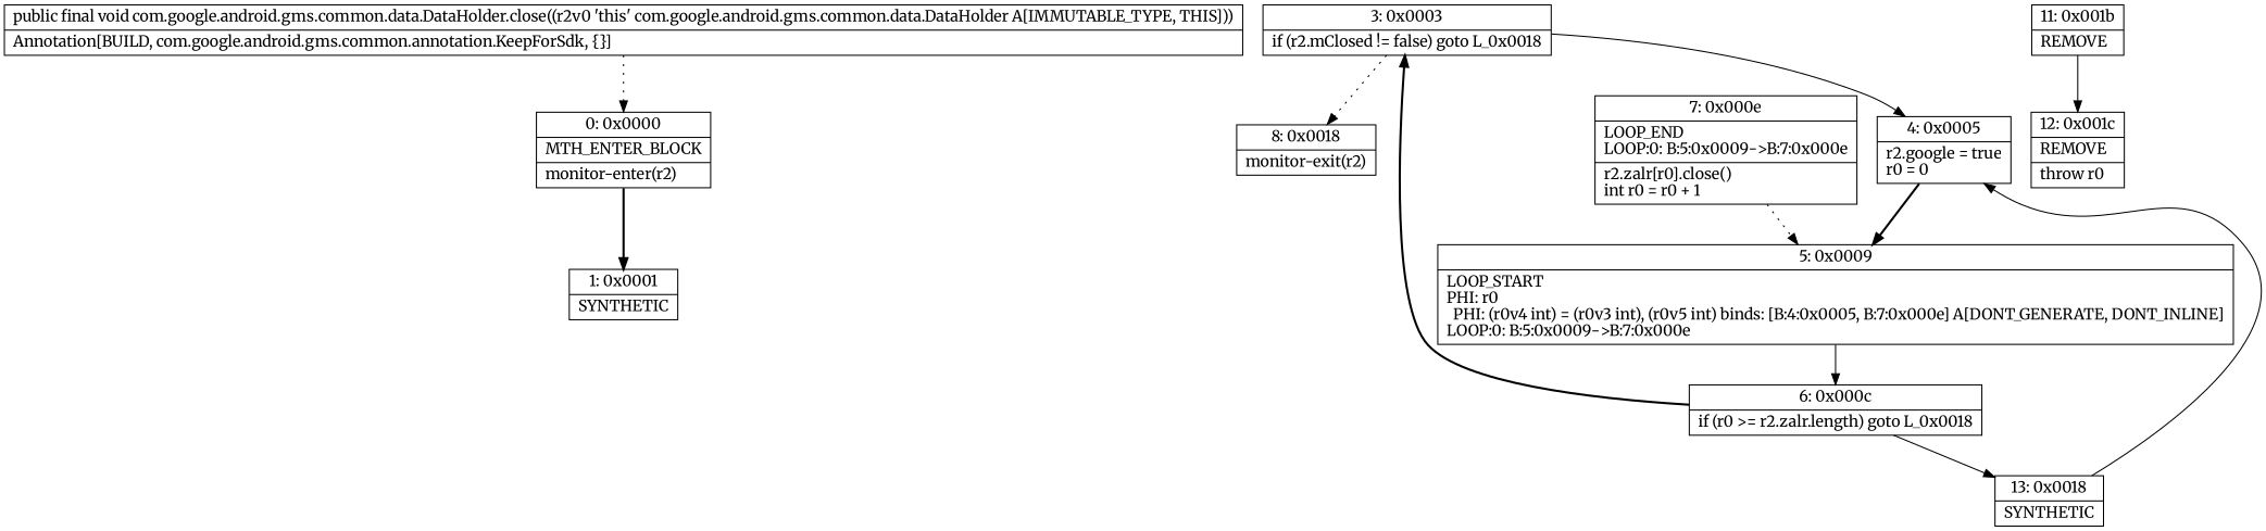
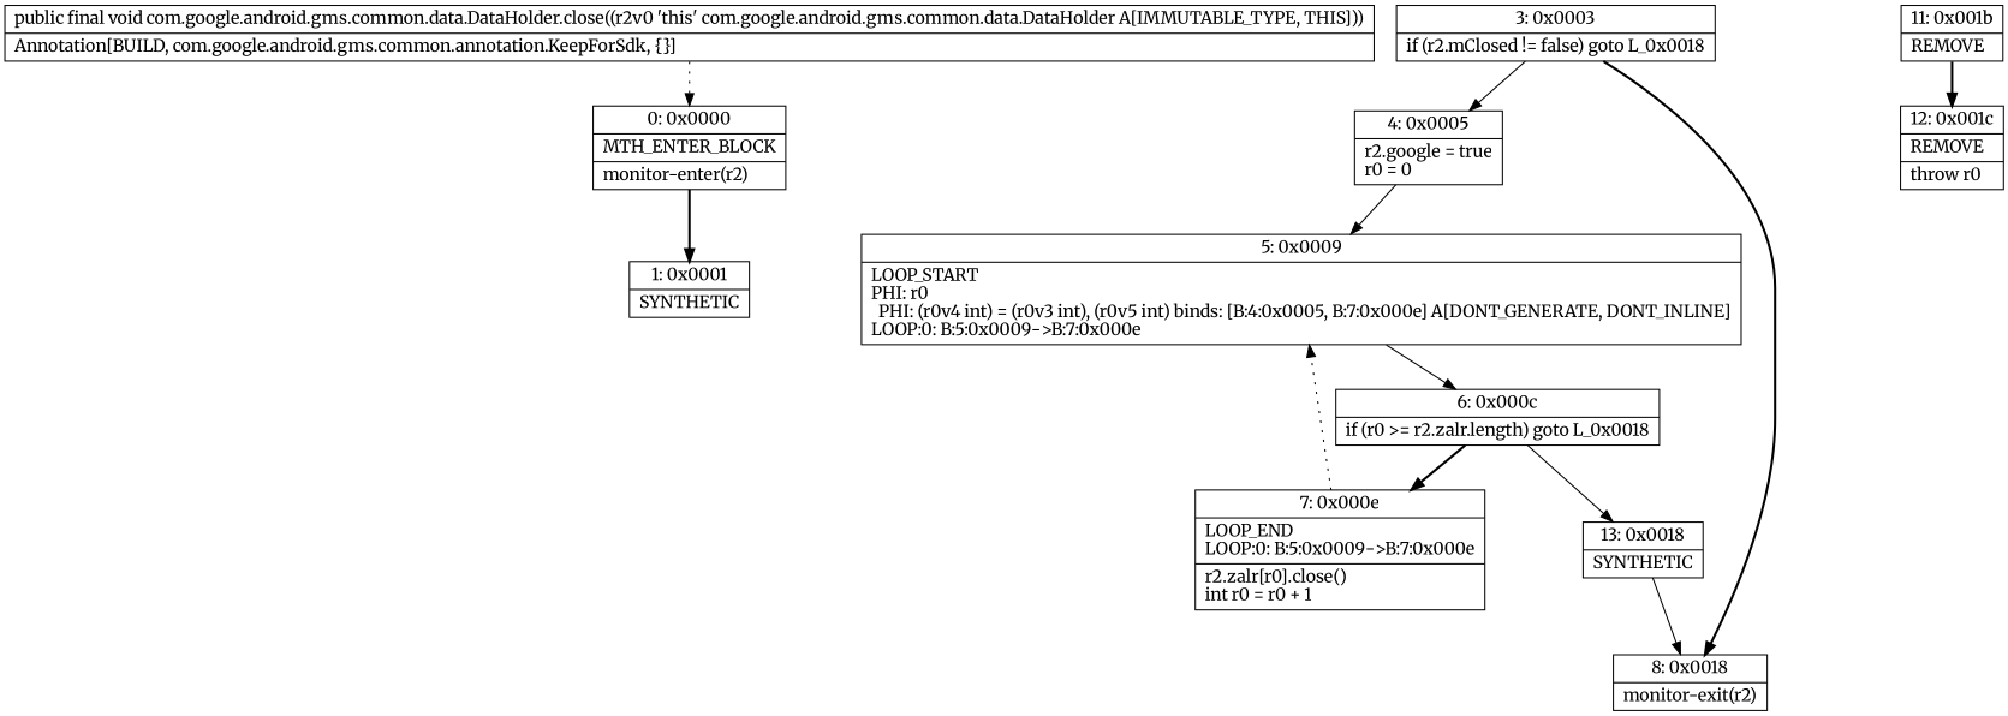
  digraph {
    fontname=Merriweather
    node [fontname=Merriweather shape=record]
    edge [fontname=Merriweather style=bold]
    n1 [label="{0\:\ 0x0000|MTH_ENTER_BLOCK\l|monitor\-enter(r2)\l}"]
    n2 [label="{1\:\ 0x0001|SYNTHETIC\l}"]
    n3 [label="{3\:\ 0x0003|if (r2.mClosed != false) goto L_0x0018\l}"]
    n4 [label="{4\:\ 0x0005|r2.google = true\lr0 = 0\l}"]
    n5 [label="{8\:\ 0x0018|monitor\-exit(r2)\l}"]
    n6 [label="{5\:\ 0x0009|LOOP_START\lPHI: r0 \l  PHI: (r0v4 int) = (r0v3 int), (r0v5 int) binds: [B:4:0x0005, B:7:0x000e] A[DONT_GENERATE, DONT_INLINE]\lLOOP:0: B:5:0x0009\-\>B:7:0x000e\l}"]
    n7 [label="{6\:\ 0x000c|if (r0 \>= r2.zalr.length) goto L_0x0018\l}"]
    n8 [label="{7\:\ 0x000e|LOOP_END\lLOOP:0: B:5:0x0009\-\>B:7:0x000e\l|r2.zalr[r0].close()\lint r0 = r0 + 1\l}"]
    n9 [label="{13\:\ 0x0018|SYNTHETIC\l}"]
    n10 [label="{11\:\ 0x001b|REMOVE\l}"]
    n11 [label="{12\:\ 0x001c|REMOVE\l|throw r0\l}"]
    n12 [label="{public final void com.google.android.gms.common.data.DataHolder.close((r2v0 'this' com.google.android.gms.common.data.DataHolder A[IMMUTABLE_TYPE, THIS]))  | Annotation[BUILD, com.google.android.gms.common.annotation.KeepForSdk, \{\}]\l}"]
    n1 -> n2
    n3 -> n4 [style=solid]
-   n3 -> n5 [style=dotted]
-   n4 -> n6
+   n3 -> n5
+   n4 -> n6 [style=solid]
    n6 -> n7 [style=solid]
-   n7 -> n3
+   n7 -> n8
    n7 -> n9 [style=solid]
    n8 -> n6 [style=dotted]
-   n9 -> n4 [style=solid]
-   n10 -> n11 [style=solid]
+   n9 -> n5 [style=solid]
+   n10 -> n11
    n12 -> n1 [style=dotted]
  }
